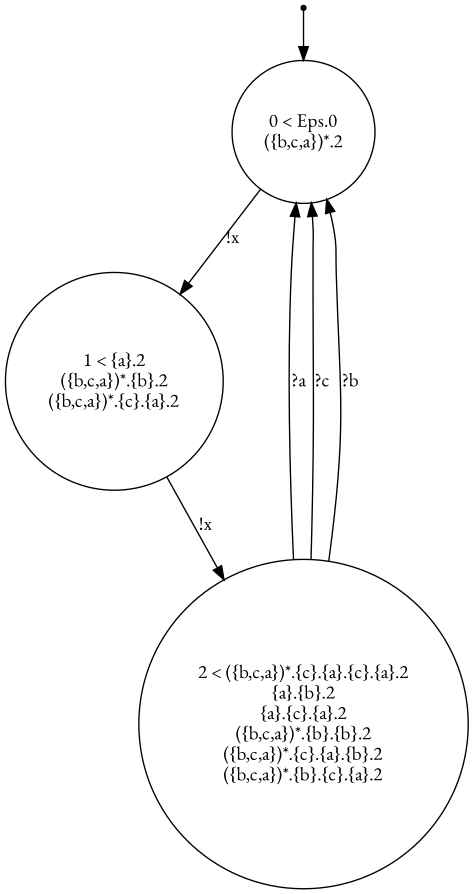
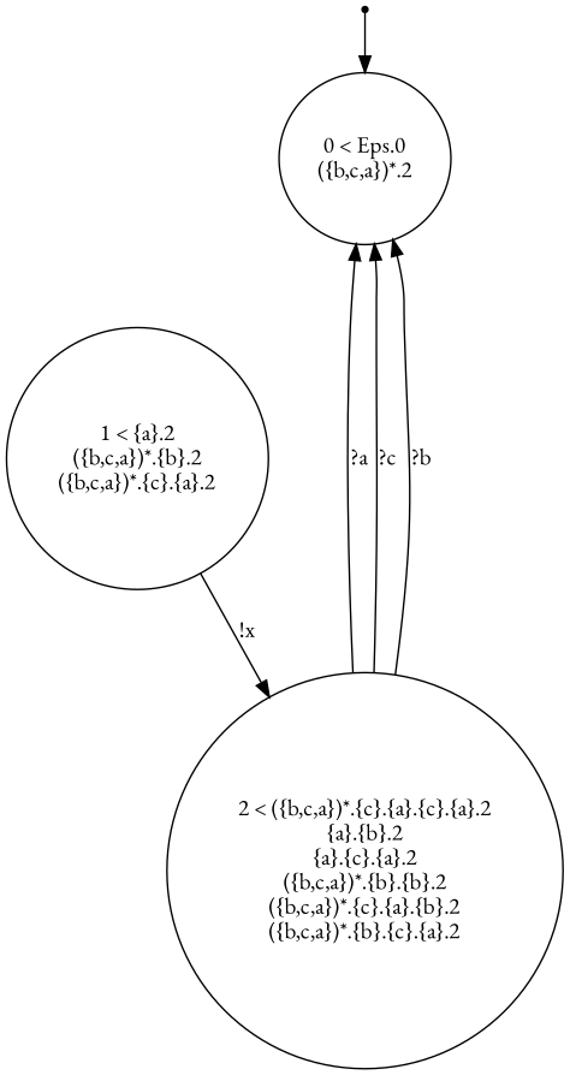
  digraph {
    fontname="EB Garamond"
    node [shape=circle fontname="EB Garamond"]
    edge [fontname="EB Garamond"]
    ENTRY [shape=point]
    n2 [label="0 < Eps.0\n({b,c,a})*.2\n"]
    n3 [label="2 < ({b,c,a})*.{c}.{a}.{c}.{a}.2\n{a}.{b}.2\n{a}.{c}.{a}.2\n({b,c,a})*.{b}.{b}.2\n({b,c,a})*.{c}.{a}.{b}.2\n({b,c,a})*.{b}.{c}.{a}.2\n"]
    n4 [label="1 < {a}.2\n({b,c,a})*.{b}.2\n({b,c,a})*.{c}.{a}.2\n"]
    ENTRY -> n2
-   n2 -> n4 [label="!x"]
    n3 -> n2 [label="?a"]
    n3 -> n2 [label="?c"]
    n3 -> n2 [label="?b"]
    n4 -> n3 [label="!x"]
  }
